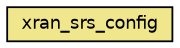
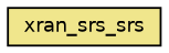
  digraph {
    rankdir=LR
-   n1 [color=black fillcolor=khaki fontname=Helvetica fontsize=10 height=0.2 label=xran_srs_config shape=box style=filled width=0.4]
+   n1 [color=black fillcolor=khaki fontname=Helvetica fontsize=10 height=0.2 label=xran_srs_srs shape=box style=filled width=0.4]
  }
